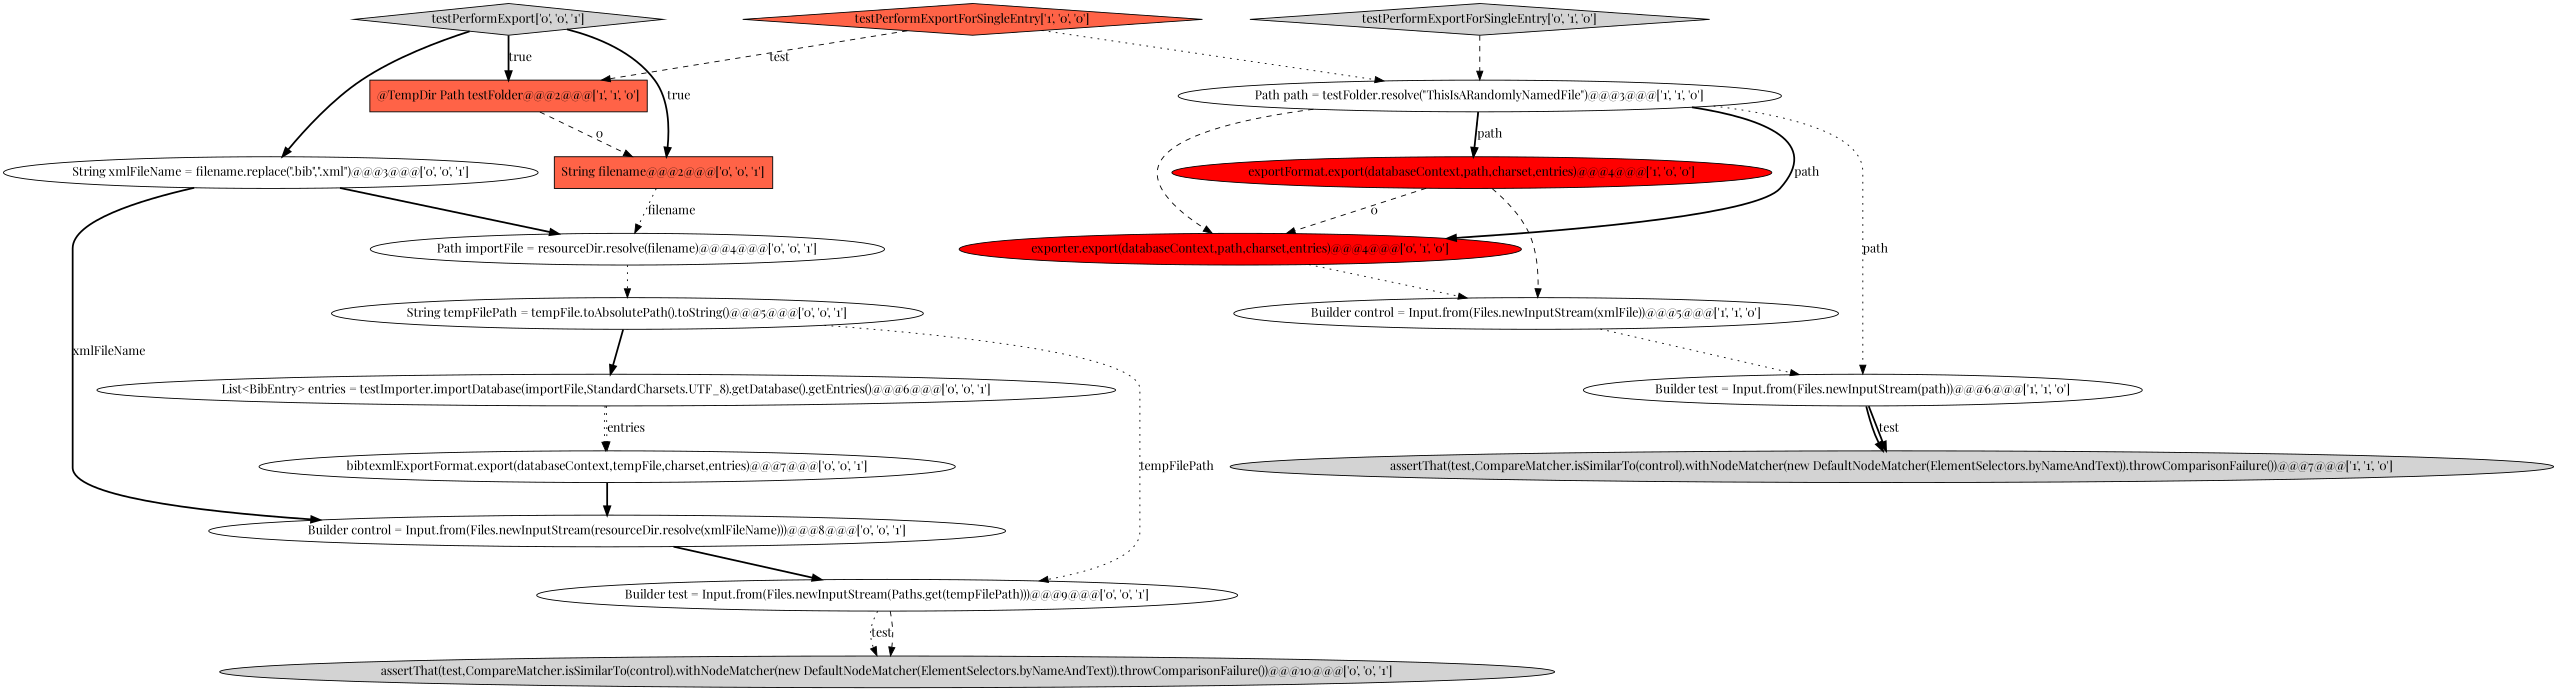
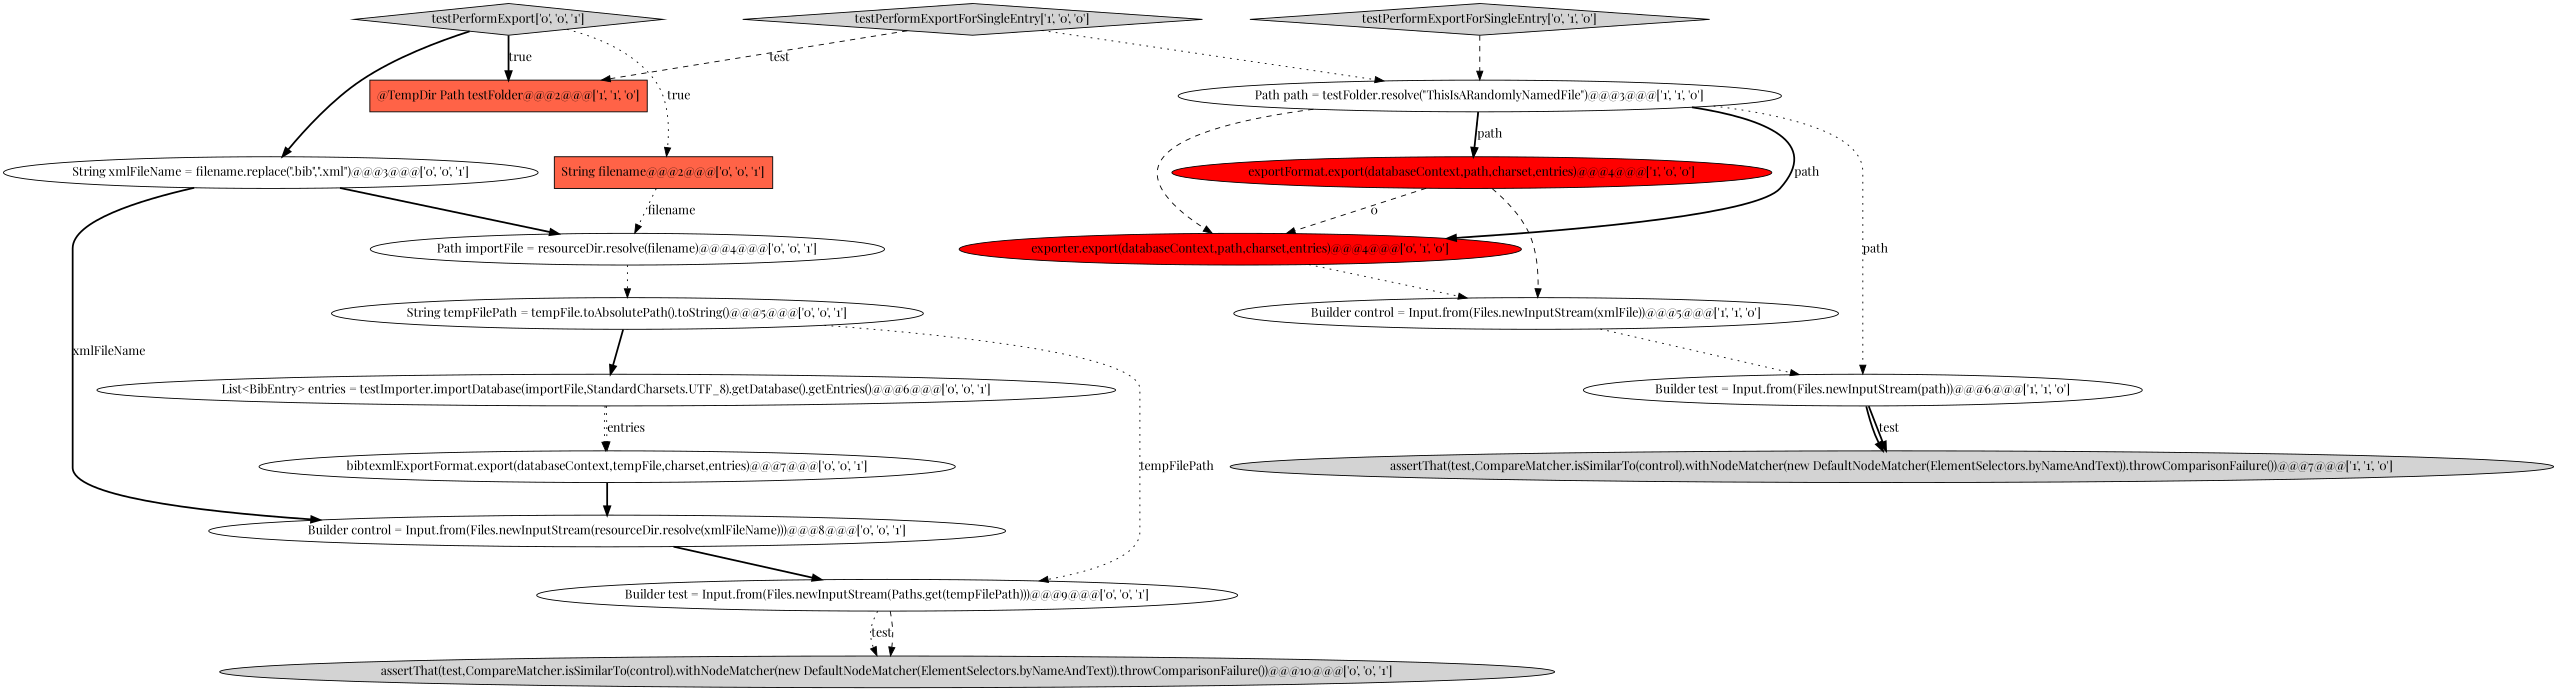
  digraph {
    fontname="Playfair Display"
    node [fillcolor=white fontname="Playfair Display" shape=ellipse style=filled]
    edge [fontname="Playfair Display" style=bold]
    n1 [label="Builder control = Input.from(Files.newInputStream(resourceDir.resolve(xmlFileName)))@@@8@@@['0', '0', '1']"]
    n2 [label="Builder test = Input.from(Files.newInputStream(Paths.get(tempFilePath)))@@@9@@@['0', '0', '1']"]
    n3 [fillcolor=lightgray label="assertThat(test,CompareMatcher.isSimilarTo(control).withNodeMatcher(new DefaultNodeMatcher(ElementSelectors.byNameAndText)).throwComparisonFailure())@@@10@@@['0', '0', '1']"]
    n4 [fillcolor=lightgray label="testPerformExportForSingleEntry['0', '1', '0']" shape=diamond]
    n5 [label="Path path = testFolder.resolve(\"ThisIsARandomlyNamedFile\")@@@3@@@['1', '1', '0']"]
    n6 [label="Builder test = Input.from(Files.newInputStream(path))@@@6@@@['1', '1', '0']"]
    n7 [fillcolor=red label="exportFormat.export(databaseContext,path,charset,entries)@@@4@@@['1', '0', '0']"]
    n8 [fillcolor=red label="exporter.export(databaseContext,path,charset,entries)@@@4@@@['0', '1', '0']"]
    n9 [fillcolor=tomato label="@TempDir Path testFolder@@@2@@@['1', '1', '0']" shape=box]
    n10 [fillcolor=tomato label="String filename@@@2@@@['0', '0', '1']" shape=box]
    n11 [label="Builder control = Input.from(Files.newInputStream(xmlFile))@@@5@@@['1', '1', '0']"]
    n12 [fillcolor=lightgray label="assertThat(test,CompareMatcher.isSimilarTo(control).withNodeMatcher(new DefaultNodeMatcher(ElementSelectors.byNameAndText)).throwComparisonFailure())@@@7@@@['1', '1', '0']"]
    n13 [label="List<BibEntry> entries = testImporter.importDatabase(importFile,StandardCharsets.UTF_8).getDatabase().getEntries()@@@6@@@['0', '0', '1']"]
    n14 [label="bibtexmlExportFormat.export(databaseContext,tempFile,charset,entries)@@@7@@@['0', '0', '1']"]
    n15 [fillcolor=lightgray label="testPerformExport['0', '0', '1']" shape=diamond]
    n16 [label="String xmlFileName = filename.replace(\".bib\",\".xml\")@@@3@@@['0', '0', '1']"]
    n17 [label="Path importFile = resourceDir.resolve(filename)@@@4@@@['0', '0', '1']"]
    n18 [label="String tempFilePath = tempFile.toAbsolutePath().toString()@@@5@@@['0', '0', '1']"]
-   n19 [fillcolor=tomato label="testPerformExportForSingleEntry['1', '0', '0']" shape=diamond]
+   n19 [fillcolor=lightgray label="testPerformExportForSingleEntry['1', '0', '0']" shape=diamond]
    n1 -> n2
    n2 -> n3 [label=test style=dotted]
    n2 -> n3 [style=dashed]
    n4 -> n5 [style=dashed]
    n5 -> n6 [label=path style=dotted]
    n5 -> n7 [style=dashed]
    n5 -> n7 [label=path]
    n5 -> n8 [style=dashed]
    n5 -> n8 [label=path]
    n6 -> n12
    n6 -> n12 [label=test]
    n7 -> n8 [label=0 style=dashed]
    n7 -> n11 [style=dashed]
    n8 -> n11 [style=dotted]
-   n9 -> n10 [label=0 style=dashed]
    n10 -> n17 [label=filename style=dotted]
    n11 -> n6 [style=dotted]
    n13 -> n14 [label=entries style=dotted]
    n13 -> n14 [style=dotted]
    n14 -> n1
    n15 -> n9 [label=true]
-   n15 -> n10 [label=true]
+   n15 -> n10 [label=true style=dotted]
    n15 -> n16
    n16 -> n1 [label=xmlFileName]
    n16 -> n17
    n17 -> n18 [style=dotted]
    n18 -> n2 [label=tempFilePath style=dotted]
    n18 -> n13
    n19 -> n5 [style=dotted]
    n19 -> n9 [label=test style=dashed]
  }
